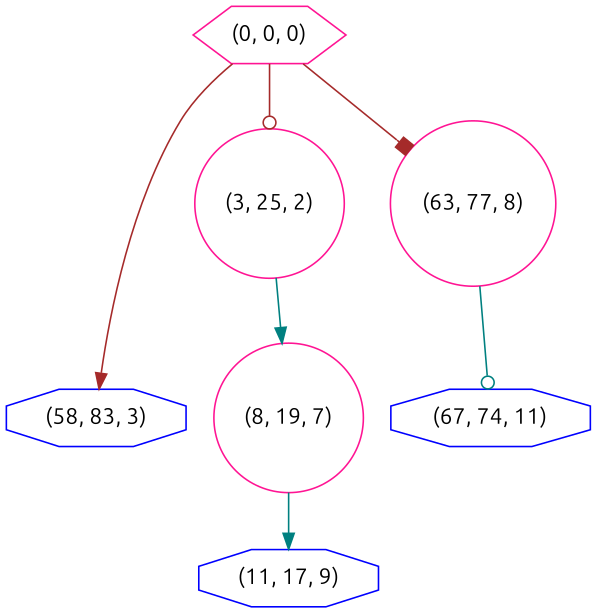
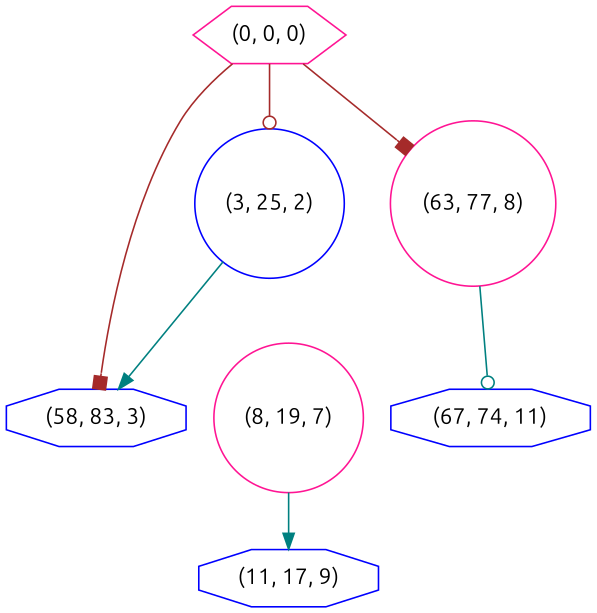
  digraph {
    fontname=Ubuntu
    node [color=blue fontname=Ubuntu shape=circle]
    edge [arrowhead=odot color=brown fontname=Ubuntu]
    "(0, 0, 0)" [color=deeppink shape=hexagon]
-   "(3, 25, 2)" [color=deeppink]
+   "(3, 25, 2)"
    "(58, 83, 3)" [shape=octagon]
    "(63, 77, 8)" [color=deeppink]
    "(8, 19, 7)" [color=deeppink]
    "(11, 17, 9)" [shape=octagon]
    "(67, 74, 11)" [shape=octagon]
    "(0, 0, 0)" -> "(3, 25, 2)"
-   "(0, 0, 0)" -> "(58, 83, 3)" [arrowhead=normal]
+   "(0, 0, 0)" -> "(58, 83, 3)" [arrowhead=box]
    "(0, 0, 0)" -> "(63, 77, 8)" [arrowhead=box]
-   "(3, 25, 2)" -> "(8, 19, 7)" [arrowhead=normal color=teal]
+   "(3, 25, 2)" -> "(58, 83, 3)" [arrowhead=normal color=teal]
    "(63, 77, 8)" -> "(67, 74, 11)" [color=teal]
    "(8, 19, 7)" -> "(11, 17, 9)" [arrowhead=normal color=teal]
  }
